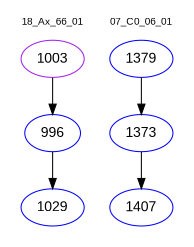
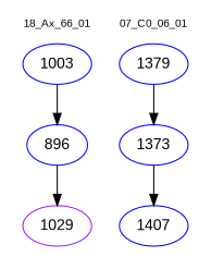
  digraph {
    fontname="Liberation Sans"
    node [color=blue fontname="Liberation Sans"]
    edge [color=black fontname="Liberation Sans"]
-   n1 [color=purple label=1003]
-   n2 [label=996]
-   n3 [label=1029]
+   n1 [label=1003]
+   n2 [label=896]
+   n3 [color=purple label=1029]
    n4 [label=1379]
    n5 [label=1373]
    n6 [label=1407]
    subgraph cluster_1 {
      color=white
      fontsize=10
      label="18_Ax_66_01"
      n1
      n2
      n3
    }
    subgraph cluster_2 {
      color=white
      fontsize=10
      label="07_C0_06_01"
      n4
      n5
      n6
    }
    n1 -> n2
    n2 -> n3
    n4 -> n5
    n5 -> n6
  }
